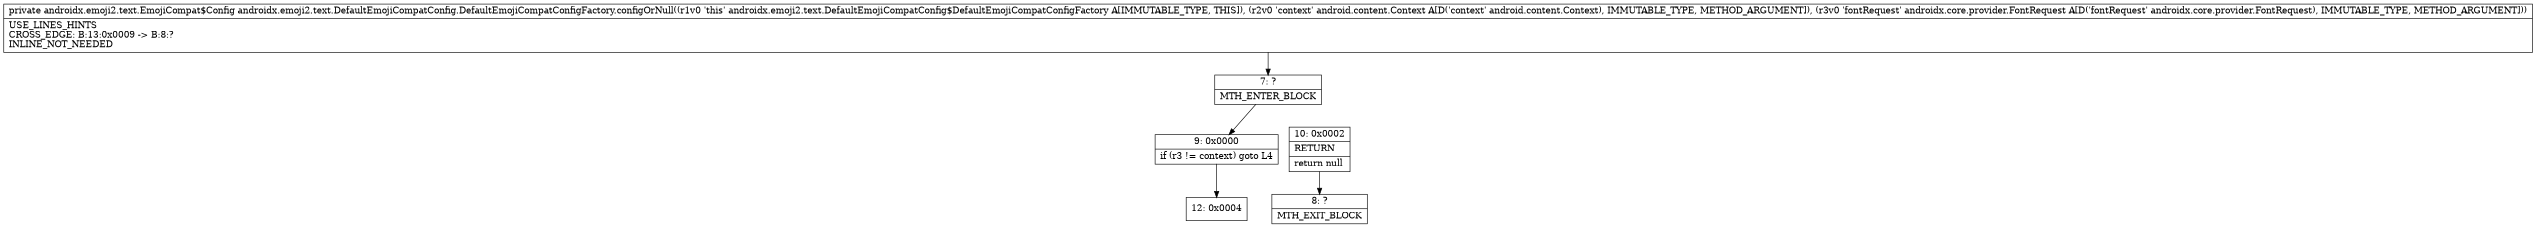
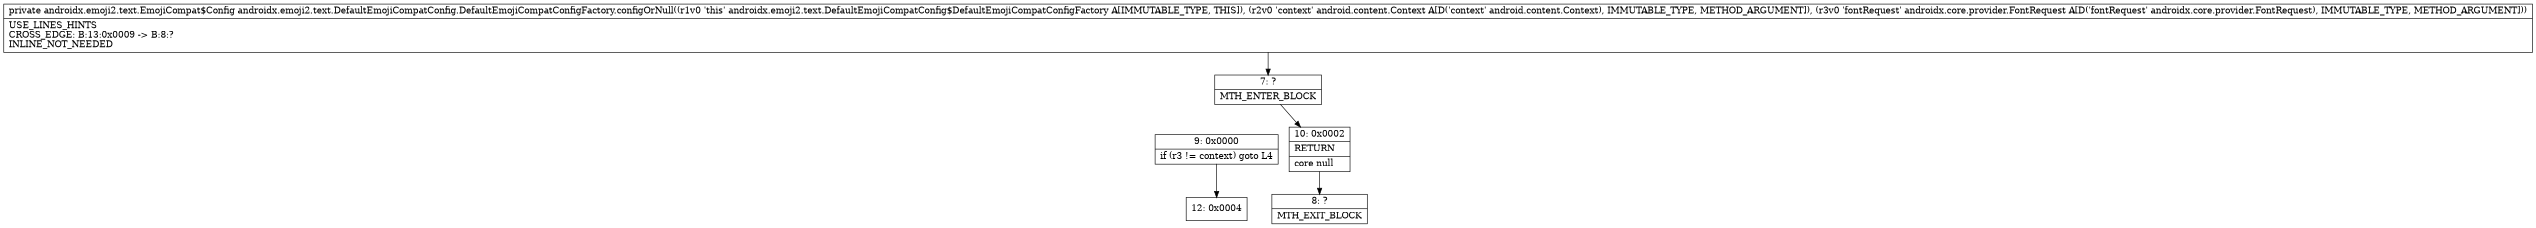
  digraph {
    node [shape=record]
    n1 [label="{7\:\ ?|MTH_ENTER_BLOCK\l}"]
    n2 [label="{9\:\ 0x0000|if (r3 != context) goto L4\l}"]
    n3 [label="{12\:\ 0x0004}"]
-   n4 [label="{10\:\ 0x0002|RETURN\l|return null\l}"]
+   n4 [label="{10\:\ 0x0002|RETURN\l|core null\l}"]
    n5 [label="{8\:\ ?|MTH_EXIT_BLOCK\l}"]
    n6 [label="{private androidx.emoji2.text.EmojiCompat$Config androidx.emoji2.text.DefaultEmojiCompatConfig.DefaultEmojiCompatConfigFactory.configOrNull((r1v0 'this' androidx.emoji2.text.DefaultEmojiCompatConfig$DefaultEmojiCompatConfigFactory A[IMMUTABLE_TYPE, THIS]), (r2v0 'context' android.content.Context A[D('context' android.content.Context), IMMUTABLE_TYPE, METHOD_ARGUMENT]), (r3v0 'fontRequest' androidx.core.provider.FontRequest A[D('fontRequest' androidx.core.provider.FontRequest), IMMUTABLE_TYPE, METHOD_ARGUMENT]))  | USE_LINES_HINTS\lCROSS_EDGE: B:13:0x0009 \-\> B:8:?\lINLINE_NOT_NEEDED\l}"]
-   n1 -> n2
+   n1 -> n4
    n2 -> n3
    n4 -> n5
    n6 -> n1
  }
